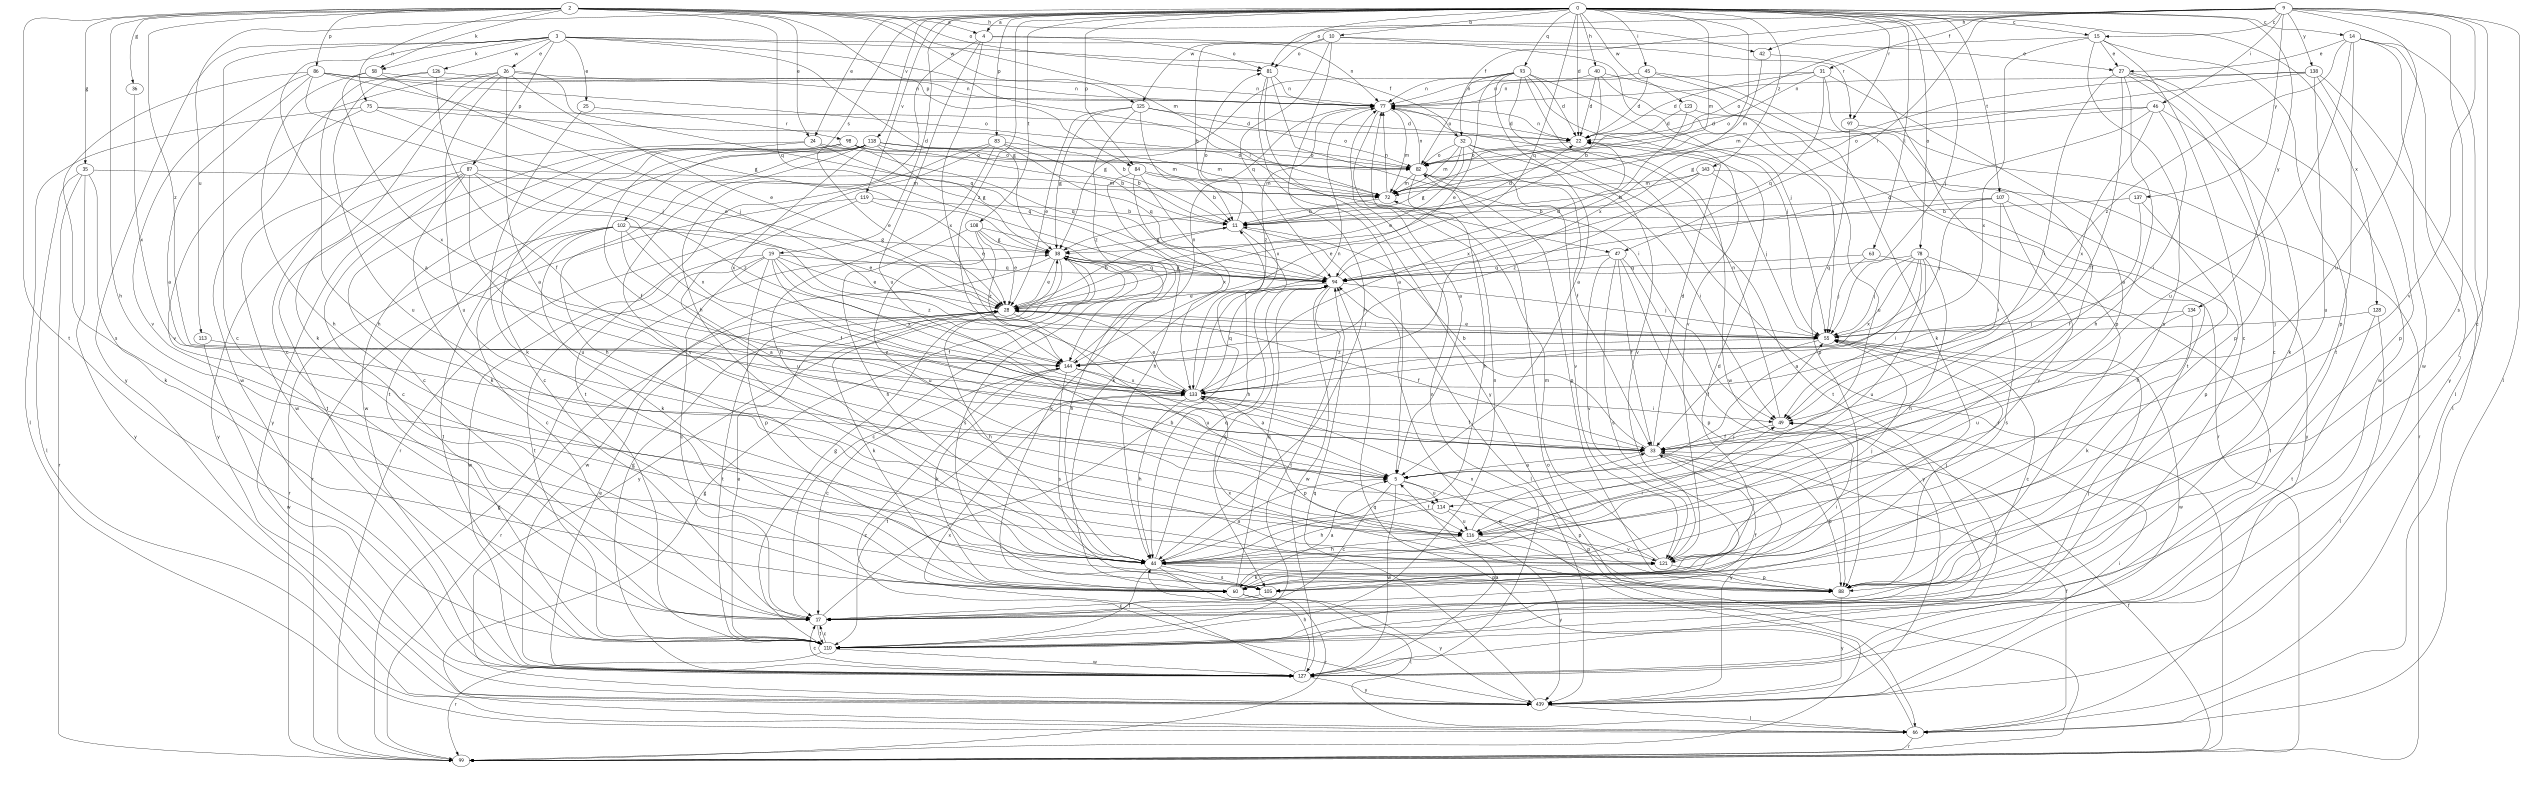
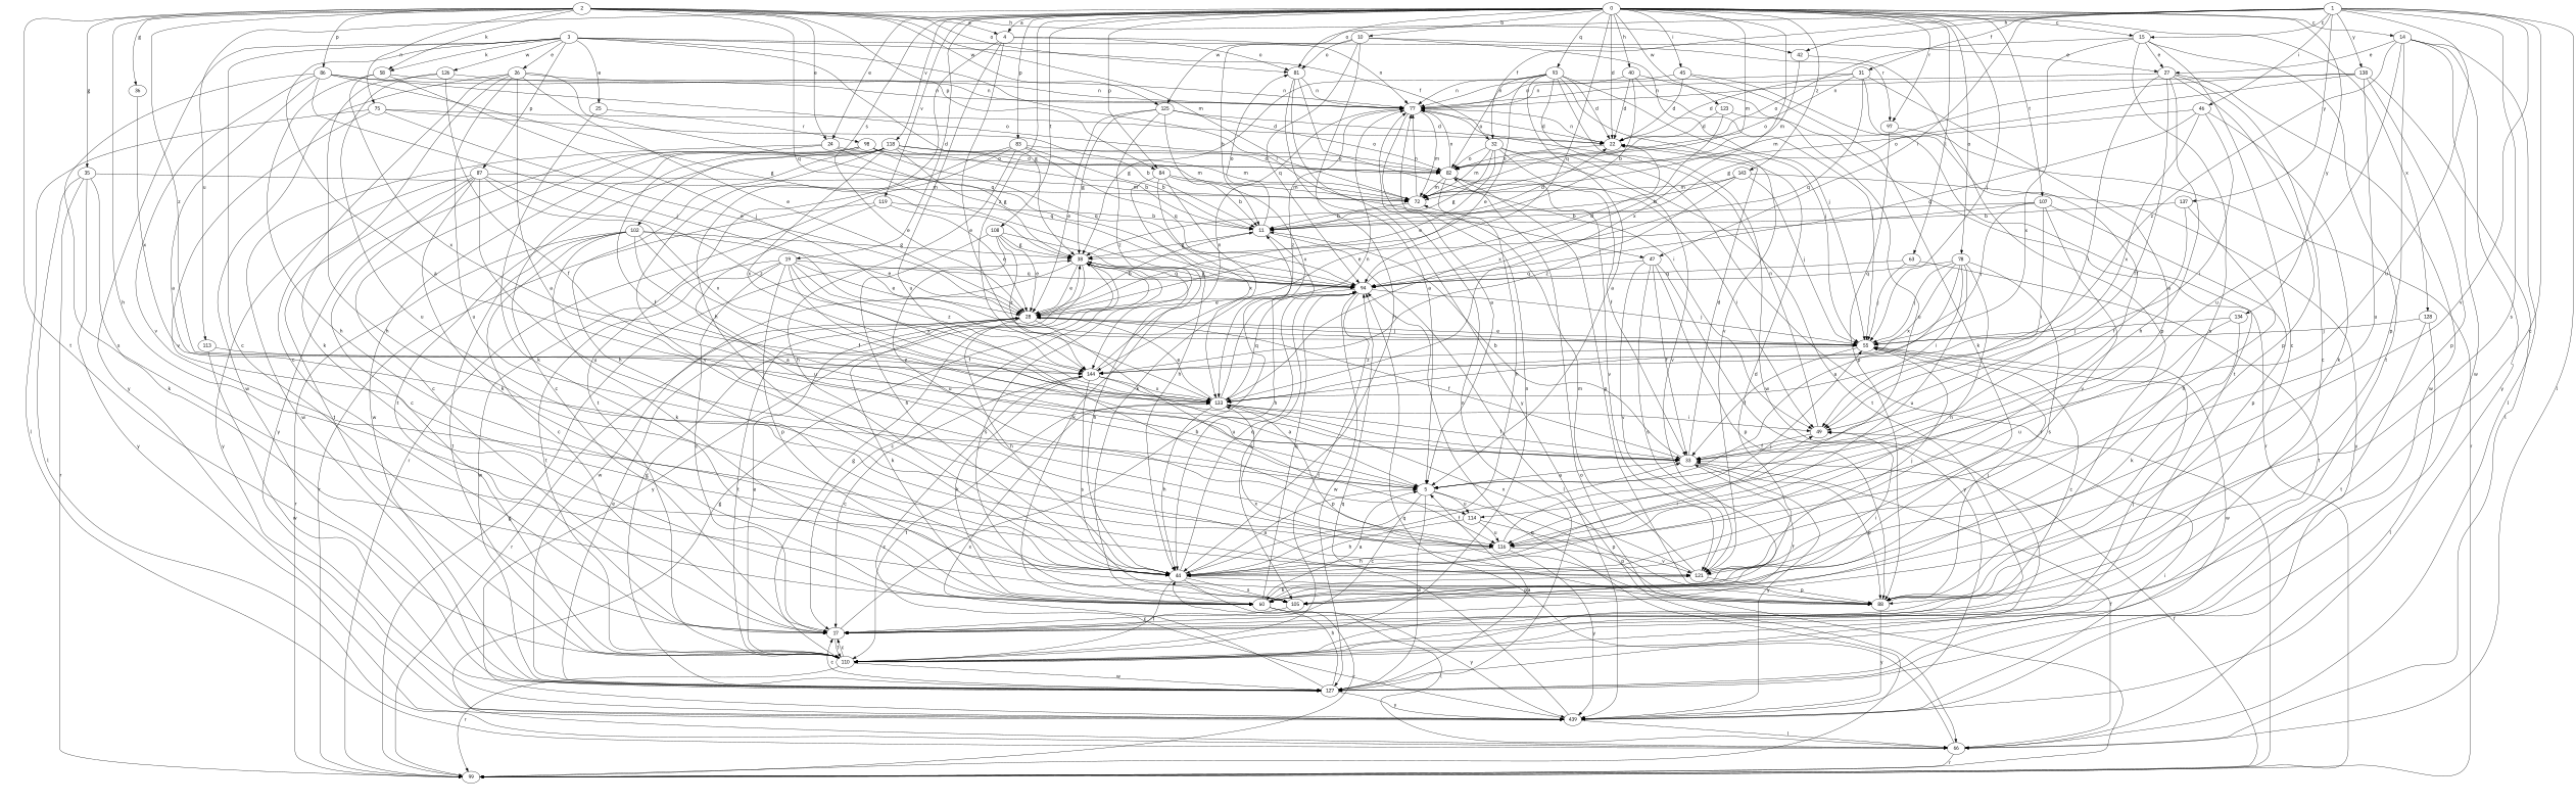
  strict digraph {
    fontname="IBM Plex Sans"
    node [fontname="IBM Plex Sans"]
    edge [fontname="IBM Plex Sans"]
    0
    4
    10
    14
    15
    19
    22
    24
    40
    45
    55
    63
    72
    78
    81
    83
    84
    n18 [label=93]
    94
    97
    102
    107
    108
    113
    118
    119
    123
    128
    133
    134
    143
    144
    114
    44
    77
    11
    27
    66
    n39 [label=439]
    88
    127
    116
    17
    105
    110
    82
    33
    28
    60
    5
    49
    99
    121
    38
-   1 [label=9]
+   1
    31
    32
    42
    46
    47
    125
    137
    138
    2
    35
    36
    58
    75
    86
    3
    25
    26
    87
    126
    98
    0 -> 4 [label=a]
    0 -> 10 [label=b]
    0 -> 14 [label=c]
    0 -> 15 [label=c]
    0 -> 19 [label=d]
    0 -> 22 [label=d]
    0 -> 24 [label=e]
    0 -> 40 [label=h]
    0 -> 45 [label=i]
    0 -> 55 [label=j]
    0 -> 63 [label=l]
    0 -> 72 [label=m]
    0 -> 78 [label=o]
    0 -> 81 [label=o]
    0 -> 83 [label=p]
    0 -> 84 [label=p]
    0 -> n18 [label=q]
    0 -> 94 [label=q]
    0 -> 97 [label=r]
    0 -> 102 [label=s]
    0 -> 107 [label=t]
    0 -> 108 [label=t]
    0 -> 113 [label=u]
    0 -> 118 [label=v]
    0 -> 119 [label=v]
    0 -> 123 [label=w]
    0 -> 128 [label=x]
    0 -> 133 [label=x]
    0 -> 134 [label=y]
    0 -> 143 [label=z]
    0 -> 144 [label=z]
    4 -> 81 [label=o]
-   4 -> 133 [label=x]
+   4 -> 133 [label=e]
    4 -> 114 [label=u]
    4 -> 44 [label=h]
    4 -> 77 [label=n]
    10 -> 55 [label=j]
    10 -> 81 [label=o]
    10 -> 94 [label=q]
    10 -> 44 [label=h]
    10 -> 11 [label=b]
    10 -> 27 [label=e]
    14 -> 144 [label=z]
    14 -> 27 [label=e]
    14 -> 66 [label=l]
    14 -> n39 [label=y]
    14 -> 88 [label=p]
    14 -> 127 [label=w]
    14 -> 116 [label=u]
    15 -> 133 [label=x]
    15 -> 27 [label=e]
    15 -> 17 [label=c]
    15 -> 105 [label=s]
    15 -> 110 [label=t]
    15 -> 82 [label=o]
    19 -> 94 [label=q]
    19 -> 133 [label=x]
    19 -> 144 [label=z]
    19 -> 88 [label=p]
    19 -> 127 [label=w]
    19 -> 17 [label=c]
    19 -> 110 [label=t]
    19 -> 33 [label=f]
    19 -> 28 [label=e]
    22 -> 77 [label=n]
    22 -> 82 [label=o]
    24 -> 94 [label=q]
    24 -> 127 [label=w]
    24 -> 82 [label=o]
    24 -> 33 [label=f]
    40 -> 22 [label=d]
    40 -> 55 [label=j]
    40 -> 77 [label=n]
    40 -> 11 [label=b]
    40 -> 116 [label=u]
    45 -> 22 [label=d]
    45 -> 77 [label=n]
    45 -> 110 [label=t]
    45 -> 60 [label=k]
    55 -> 144 [label=z]
    55 -> 127 [label=w]
    55 -> 17 [label=c]
    55 -> 33 [label=f]
    55 -> 28 [label=e]
    63 -> 55 [label=j]
    63 -> 94 [label=q]
    63 -> 110 [label=t]
    72 -> 77 [label=n]
    72 -> 11 [label=b]
    78 -> 55 [label=j]
    78 -> 94 [label=q]
    78 -> 133 [label=x]
    78 -> 44 [label=h]
    78 -> 116 [label=u]
    78 -> 105 [label=s]
    78 -> 5 [label=a]
    78 -> 49 [label=i]
    81 -> 77 [label=n]
    81 -> n39 [label=y]
    81 -> 5 [label=a]
    81 -> 49 [label=i]
    83 -> 94 [label=q]
    83 -> 44 [label=h]
    83 -> 11 [label=b]
    83 -> 110 [label=t]
    83 -> 82 [label=o]
    83 -> 99 [label=r]
    84 -> 72 [label=m]
    84 -> 133 [label=x]
    84 -> 44 [label=h]
    84 -> 11 [label=b]
    84 -> 60 [label=k]
    n18 -> 22 [label=d]
    n18 -> 55 [label=j]
    n18 -> 77 [label=n]
    n18 -> 127 [label=w]
    n18 -> 82 [label=o]
    n18 -> 28 [label=e]
    n18 -> 5 [label=a]
    n18 -> 99 [label=r]
    n18 -> 121 [label=v]
    n18 -> 38 [label=g]
    94 -> 22 [label=d]
    94 -> 55 [label=j]
    94 -> 127 [label=w]
    94 -> 105 [label=s]
    94 -> 110 [label=t]
    94 -> 28 [label=e]
    94 -> 38 [label=g]
    97 -> 88 [label=p]
    97 -> 99 [label=r]
    102 -> 17 [label=c]
    102 -> 110 [label=t]
    102 -> 33 [label=f]
    102 -> 28 [label=e]
    102 -> 60 [label=k]
    102 -> 5 [label=a]
    102 -> 99 [label=r]
    102 -> 38 [label=g]
    107 -> 55 [label=j]
    107 -> 11 [label=b]
    107 -> 88 [label=p]
    107 -> 28 [label=e]
    107 -> 49 [label=i]
    107 -> 121 [label=v]
    108 -> 144 [label=z]
    108 -> 44 [label=h]
    108 -> 116 [label=u]
    108 -> 28 [label=e]
    108 -> 60 [label=k]
    108 -> 38 [label=g]
    113 -> 144 [label=z]
    113 -> 127 [label=w]
    118 -> 72 [label=m]
    118 -> 133 [label=x]
    118 -> 44 [label=h]
    118 -> 11 [label=b]
    118 -> 127 [label=w]
    118 -> 17 [label=c]
    118 -> 110 [label=t]
    118 -> 82 [label=o]
    118 -> 121 [label=v]
    118 -> 38 [label=g]
    119 -> 11 [label=b]
    119 -> 116 [label=u]
    119 -> 28 [label=e]
    119 -> 99 [label=r]
    123 -> 22 [label=d]
    123 -> 133 [label=x]
    123 -> 99 [label=r]
    128 -> 55 [label=j]
    128 -> 66 [label=l]
    128 -> 110 [label=t]
    133 -> 94 [label=q]
    133 -> 44 [label=h]
    133 -> 77 [label=n]
    133 -> 88 [label=p]
    133 -> 110 [label=t]
    133 -> 33 [label=f]
    133 -> 28 [label=e]
    133 -> 49 [label=i]
    134 -> 55 [label=j]
    134 -> 116 [label=u]
    134 -> 60 [label=k]
    143 -> 55 [label=j]
    143 -> 72 [label=m]
    143 -> 144 [label=z]
    143 -> 11 [label=b]
    143 -> n39 [label=y]
    144 -> 133 [label=x]
    144 -> 77 [label=n]
    144 -> 17 [label=c]
    144 -> 105 [label=s]
    144 -> 60 [label=k]
    144 -> 5 [label=a]
    114 -> 44 [label=h]
    114 -> 88 [label=p]
    114 -> 116 [label=u]
    44 -> 94 [label=q]
    44 -> 88 [label=p]
    44 -> 105 [label=s]
    44 -> 110 [label=t]
    44 -> 33 [label=f]
    44 -> 5 [label=a]
    44 -> 49 [label=i]
    44 -> 99 [label=r]
    77 -> 22 [label=d]
    77 -> 72 [label=m]
    77 -> 144 [label=z]
    77 -> 5 [label=a]
    11 -> 22 [label=d]
    11 -> 81 [label=o]
    11 -> 44 [label=h]
    11 -> 66 [label=l]
    11 -> 38 [label=g]
    27 -> 44 [label=h]
+   27 -> 77 [label=n]
    27 -> 88 [label=p]
    27 -> 127 [label=w]
    27 -> 17 [label=c]
    27 -> 33 [label=f]
    27 -> 49 [label=i]
    66 -> 94 [label=q]
    66 -> 33 [label=f]
    66 -> 99 [label=r]
    66 -> 38 [label=g]
    n39 -> 94 [label=q]
    n39 -> 144 [label=z]
    n39 -> 66 [label=l]
    n39 -> 49 [label=i]
    88 -> 55 [label=j]
    88 -> 133 [label=x]
    88 -> n39 [label=y]
    127 -> 133 [label=x]
    127 -> 44 [label=h]
    127 -> 77 [label=n]
    127 -> n39 [label=y]
    127 -> 17 [label=c]
    127 -> 28 [label=e]
    127 -> 5 [label=a]
    127 -> 38 [label=g]
    116 -> 55 [label=j]
    116 -> 44 [label=h]
    116 -> n39 [label=y]
    116 -> 121 [label=v]
    17 -> 11 [label=b]
    17 -> 110 [label=t]
    17 -> 33 [label=f]
    105 -> 17 [label=c]
    110 -> 55 [label=j]
    110 -> 77 [label=n]
    110 -> 127 [label=w]
    110 -> 17 [label=c]
    110 -> 28 [label=e]
    110 -> 99 [label=r]
    110 -> 38 [label=g]
    82 -> 72 [label=m]
    82 -> 44 [label=h]
    82 -> 77 [label=n]
    82 -> 88 [label=p]
    82 -> 49 [label=i]
    82 -> 121 [label=v]
    33 -> 22 [label=d]
    33 -> 11 [label=b]
    33 -> n39 [label=y]
    33 -> 88 [label=p]
    33 -> 5 [label=a]
    28 -> 55 [label=j]
    28 -> 44 [label=h]
    28 -> 11 [label=b]
    28 -> 116 [label=u]
    28 -> 110 [label=t]
    28 -> 33 [label=f]
    28 -> 60 [label=k]
    28 -> 99 [label=r]
    60 -> 22 [label=d]
    60 -> 94 [label=q]
    60 -> 66 [label=l]
    60 -> n39 [label=y]
    60 -> 5 [label=a]
    60 -> 49 [label=i]
    5 -> 114 [label=u]
    5 -> 88 [label=p]
    5 -> 127 [label=w]
    5 -> 17 [label=c]
    49 -> 77 [label=n]
    49 -> 33 [label=f]
    99 -> 94 [label=q]
    99 -> 82 [label=o]
    99 -> 33 [label=f]
    99 -> 38 [label=g]
    121 -> 55 [label=j]
    121 -> 72 [label=m]
    121 -> 133 [label=x]
    121 -> 88 [label=p]
    121 -> 60 [label=k]
    38 -> 94 [label=q]
    38 -> 44 [label=h]
    38 -> n39 [label=y]
    38 -> 127 [label=w]
    38 -> 17 [label=c]
    38 -> 105 [label=s]
    38 -> 28 [label=e]
    1 -> 15 [label=c]
    1 -> 114 [label=u]
    1 -> 66 [label=l]
    1 -> 17 [label=c]
    1 -> 105 [label=s]
    1 -> 121 [label=v]
    1 -> 31 [label=f]
    1 -> 32 [label=f]
    1 -> 42 [label=h]
    1 -> 46 [label=i]
    1 -> 47 [label=i]
    1 -> 125 [label=w]
    1 -> 137 [label=y]
    1 -> 138 [label=y]
    31 -> 22 [label=d]
    31 -> 94 [label=q]
    31 -> 77 [label=n]
    31 -> 82 [label=o]
    31 -> 33 [label=f]
    31 -> 5 [label=a]
    32 -> 72 [label=m]
    32 -> 110 [label=t]
    32 -> 82 [label=o]
    32 -> 33 [label=f]
    32 -> 28 [label=e]
    32 -> 121 [label=v]
    32 -> 38 [label=g]
    42 -> 72 [label=m]
    42 -> 88 [label=p]
-   46 -> 22 [label=d]
    46 -> 94 [label=q]
    46 -> 133 [label=x]
    46 -> 82 [label=o]
    46 -> 60 [label=k]
    46 -> 49 [label=i]
    47 -> 94 [label=q]
    47 -> n39 [label=y]
    47 -> 88 [label=p]
    47 -> 105 [label=s]
    47 -> 33 [label=f]
    47 -> 121 [label=v]
    125 -> 22 [label=d]
    125 -> 133 [label=x]
    125 -> 144 [label=z]
    125 -> 82 [label=o]
    125 -> 28 [label=e]
    125 -> 38 [label=g]
    137 -> 44 [label=h]
    137 -> 11 [label=b]
    137 -> 33 [label=f]
    138 -> 72 [label=m]
    138 -> 77 [label=n]
    138 -> 66 [label=l]
    138 -> 88 [label=p]
    138 -> 116 [label=u]
    138 -> 38 [label=g]
    2 -> 4 [label=a]
    2 -> 24 [label=e]
    2 -> 72 [label=m]
    2 -> 81 [label=o]
    2 -> 84 [label=p]
    2 -> 94 [label=q]
    2 -> 144 [label=z]
    2 -> 44 [label=h]
    2 -> 110 [label=t]
    2 -> 42 [label=h]
    2 -> 125 [label=w]
    2 -> 35 [label=g]
    2 -> 36 [label=g]
    2 -> 58 [label=k]
    2 -> 75 [label=n]
    2 -> 86 [label=p]
    35 -> 72 [label=m]
    35 -> 66 [label=l]
    35 -> n39 [label=y]
    35 -> 60 [label=k]
    35 -> 99 [label=r]
    36 -> 133 [label=x]
    58 -> 55 [label=j]
    58 -> 133 [label=x]
    58 -> 44 [label=h]
    58 -> 77 [label=n]
    75 -> 22 [label=d]
    75 -> 11 [label=b]
    75 -> 66 [label=l]
    75 -> 28 [label=e]
    75 -> 121 [label=v]
    86 -> 55 [label=j]
    86 -> 77 [label=n]
    86 -> 105 [label=s]
    86 -> 82 [label=o]
    86 -> 5 [label=a]
    86 -> 121 [label=v]
    86 -> 38 [label=g]
    3 -> 97 [label=r]
    3 -> n39 [label=y]
    3 -> 17 [label=c]
    3 -> 5 [label=a]
    3 -> 38 [label=g]
    3 -> 32 [label=f]
    3 -> 47 [label=i]
    3 -> 58 [label=k]
    3 -> 25 [label=e]
    3 -> 26 [label=e]
    3 -> 87 [label=p]
    3 -> 126 [label=w]
    25 -> 60 [label=k]
    25 -> 98 [label=r]
    26 -> 94 [label=q]
    26 -> 77 [label=n]
    26 -> 127 [label=w]
    26 -> 116 [label=u]
    26 -> 17 [label=c]
    26 -> 28 [label=e]
    26 -> 60 [label=k]
    26 -> 5 [label=a]
    87 -> 72 [label=m]
    87 -> 133 [label=x]
    87 -> 144 [label=z]
    87 -> n39 [label=y]
    87 -> 116 [label=u]
    87 -> 17 [label=c]
    87 -> 110 [label=t]
    87 -> 60 [label=k]
    126 -> 44 [label=h]
    126 -> 77 [label=n]
    126 -> 116 [label=u]
    126 -> 33 [label=f]
    98 -> 72 [label=m]
    98 -> 94 [label=q]
    98 -> n39 [label=y]
    98 -> 17 [label=c]
    98 -> 82 [label=o]
    98 -> 28 [label=e]
  }
